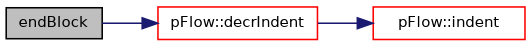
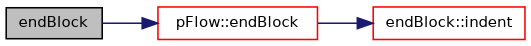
  digraph {
    rankdir=LR
    node [color=red fillcolor=white fontname=Helvetica fontsize=10 shape=record style=filled]
    edge [color=midnightblue fontname=Helvetica fontsize=10 labelfontname=Helvetica labelfontsize=10 style=solid]
    n1 [color=black fillcolor=grey75 fontcolor=black height=0.2 label=endBlock width=0.4]
-   n2 [height=0.2 label="pFlow::decrIndent" width=0.4]
-   n3 [height=0.2 label="pFlow::indent" width=0.4]
+   n2 [height=0.2 label="pFlow::endBlock" width=0.4]
+   n3 [height=0.2 label="endBlock::indent" width=0.4]
    n1 -> n2
    n2 -> n3
  }
